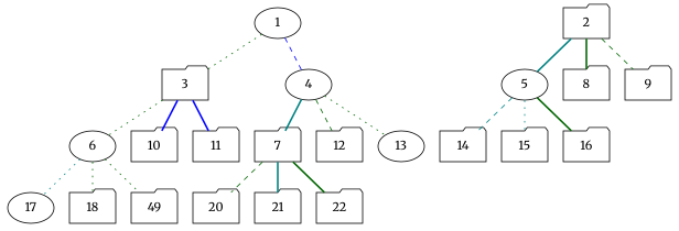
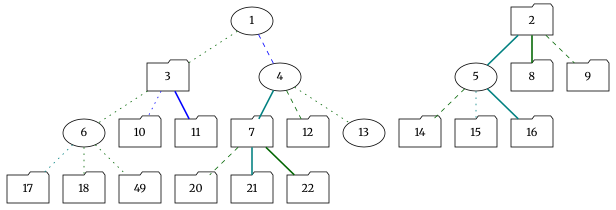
  graph {
    fontname=Merriweather
    node [chem=H fontname=Merriweather shape=folder]
    edge [color=darkgreen fontname=Merriweather style=bold valence=1]
    1 [chem=N shape=ellipse]
    3 [chem=C]
    4 [chem=C shape=ellipse]
    2 [chem=C]
    5 [chem=C shape=ellipse]
    8
    9
    6 [chem=C shape=ellipse]
    10
    11
    7 [chem=C]
    12
    13 [shape=ellipse]
    14
    15
    16
-   17 [shape=ellipse]
+   17
    18
    n19 [label=49]
    20
    21
    22
    1 -- 3 [style=dotted]
    1 -- 4 [color=blue style=dashed]
    3 -- 6 [style=dotted]
-   3 -- 10 [color=blue]
+   3 -- 10 [color=blue style=dotted]
    3 -- 11 [color=blue]
    4 -- 7 [color=teal]
    4 -- 12 [style=dashed]
    4 -- 13 [style=dotted]
    2 -- 5 [color=teal]
    2 -- 8
    2 -- 9 [style=dashed]
-   5 -- 14 [color=teal style=dashed]
+   5 -- 14 [style=dashed]
    5 -- 15 [color=teal style=dotted]
-   5 -- 16
+   5 -- 16 [color=teal]
    6 -- 17 [color=teal style=dotted]
    6 -- 18 [style=dotted]
    6 -- n19 [style=dotted]
    7 -- 20 [style=dashed]
    7 -- 21 [color=teal]
    7 -- 22
  }
